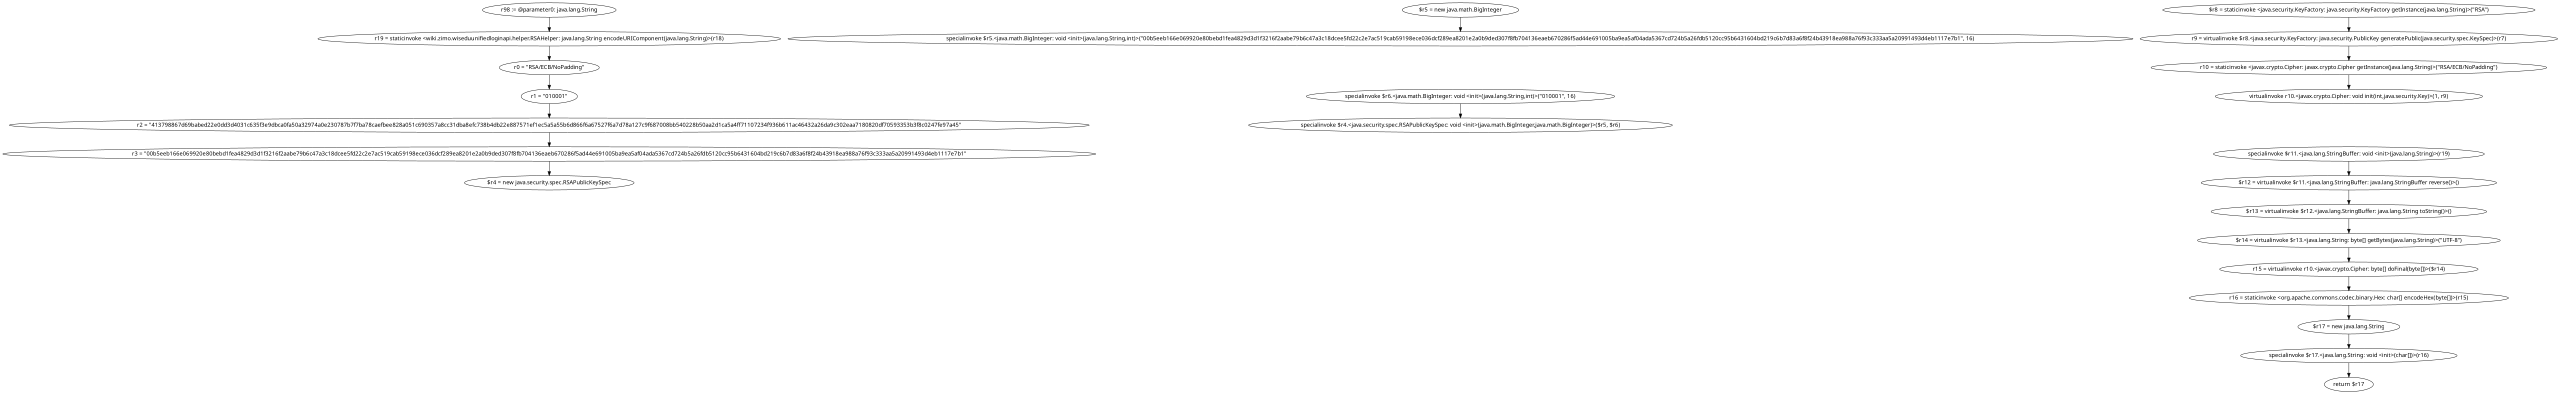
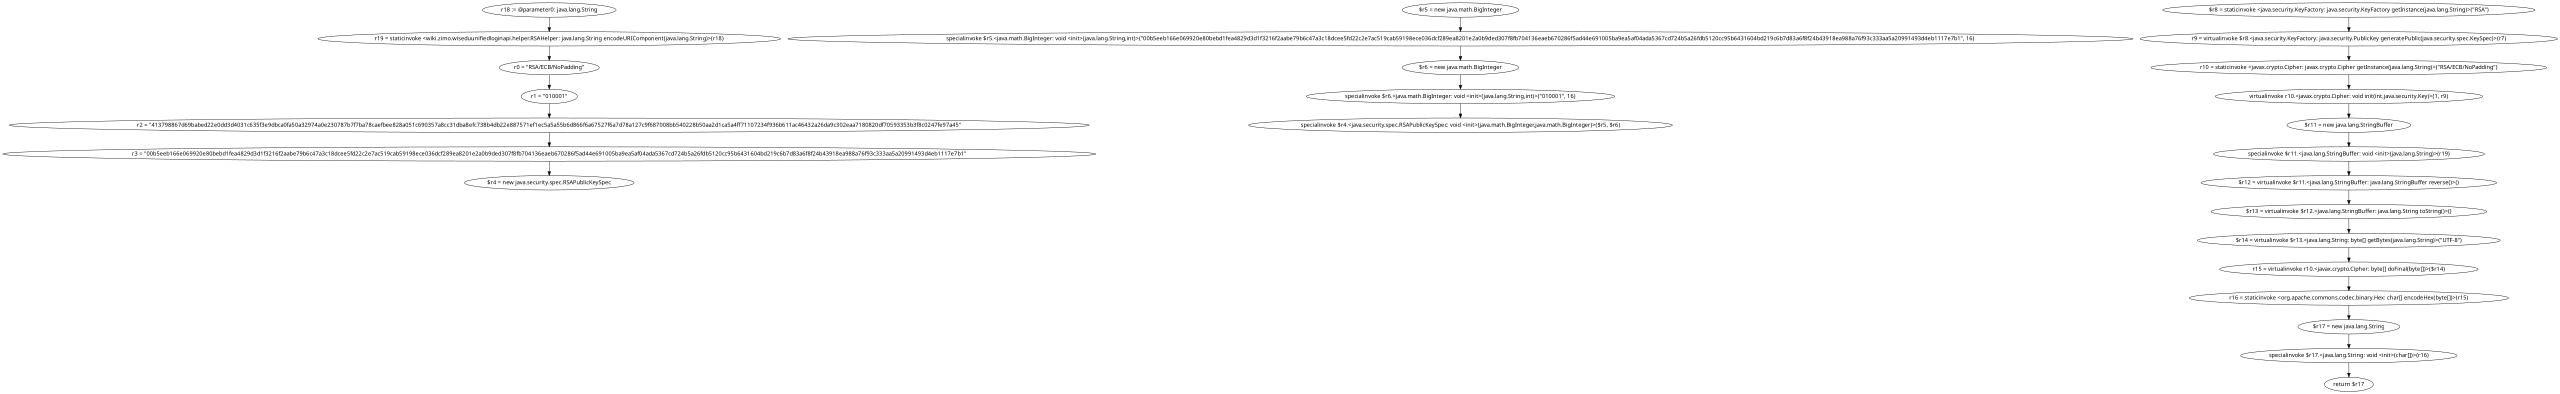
  digraph {
    fontname="Noto Sans"
    node [fontname="Noto Sans"]
    edge [fontname="Noto Sans"]
-   "r18 := @parameter0: java.lang.String" [label="r98 := @parameter0: java.lang.String"]
+   "r18 := @parameter0: java.lang.String"
    "r19 = staticinvoke <wiki.zimo.wiseduunifiedloginapi.helper.RSAHelper: java.lang.String encodeURIComponent(java.lang.String)>(r18)"
    "r0 = \"RSA/ECB/NoPadding\""
    "r1 = \"010001\""
    "r2 = \"413798867d69babed22e0dd3d4031c635f3e9dbca0fa50a32974a0e230787b7f7ba78caefbee828a051c690357a8cc31dba8efc738b4db22e887571ef1ec5a5a55b6d866f6a67527f6a7d78a127c9f687008bb540228b50aa2d1ca5a4ff71107234f936b611ac46432a26da9c302eaa7180820df70593353b3f8c0247fe97a45\""
    "r3 = \"00b5eeb166e069920e80bebd1fea4829d3d1f3216f2aabe79b6c47a3c18dcee5fd22c2e7ac519cab59198ece036dcf289ea8201e2a0b9ded307f8fb704136eaeb670286f5ad44e691005ba9ea5af04ada5367cd724b5a26fdb5120cc95b6431604bd219c6b7d83a6f8f24b43918ea988a76f93c333aa5a20991493d4eb1117e7b1\""
    "$r4 = new java.security.spec.RSAPublicKeySpec"
    "$r5 = new java.math.BigInteger"
    "specialinvoke $r5.<java.math.BigInteger: void <init>(java.lang.String,int)>(\"00b5eeb166e069920e80bebd1fea4829d3d1f3216f2aabe79b6c47a3c18dcee5fd22c2e7ac519cab59198ece036dcf289ea8201e2a0b9ded307f8fb704136eaeb670286f5ad44e691005ba9ea5af04ada5367cd724b5a26fdb5120cc95b6431604bd219c6b7d83a6f8f24b43918ea988a76f93c333aa5a20991493d4eb1117e7b1\", 16)"
+   "$r6 = new java.math.BigInteger"
    "specialinvoke $r6.<java.math.BigInteger: void <init>(java.lang.String,int)>(\"010001\", 16)"
    "specialinvoke $r4.<java.security.spec.RSAPublicKeySpec: void <init>(java.math.BigInteger,java.math.BigInteger)>($r5, $r6)"
    "$r8 = staticinvoke <java.security.KeyFactory: java.security.KeyFactory getInstance(java.lang.String)>(\"RSA\")"
    "r9 = virtualinvoke $r8.<java.security.KeyFactory: java.security.PublicKey generatePublic(java.security.spec.KeySpec)>(r7)"
    "r10 = staticinvoke <javax.crypto.Cipher: javax.crypto.Cipher getInstance(java.lang.String)>(\"RSA/ECB/NoPadding\")"
    "virtualinvoke r10.<javax.crypto.Cipher: void init(int,java.security.Key)>(1, r9)"
+   "$r11 = new java.lang.StringBuffer"
    "specialinvoke $r11.<java.lang.StringBuffer: void <init>(java.lang.String)>(r19)"
    "$r12 = virtualinvoke $r11.<java.lang.StringBuffer: java.lang.StringBuffer reverse()>()"
    "$r13 = virtualinvoke $r12.<java.lang.StringBuffer: java.lang.String toString()>()"
    "$r14 = virtualinvoke $r13.<java.lang.String: byte[] getBytes(java.lang.String)>(\"UTF-8\")"
    "r15 = virtualinvoke r10.<javax.crypto.Cipher: byte[] doFinal(byte[])>($r14)"
    "r16 = staticinvoke <org.apache.commons.codec.binary.Hex: char[] encodeHex(byte[])>(r15)"
    "$r17 = new java.lang.String"
    "specialinvoke $r17.<java.lang.String: void <init>(char[])>(r16)"
    "return $r17"
    "r18 := @parameter0: java.lang.String" -> "r19 = staticinvoke <wiki.zimo.wiseduunifiedloginapi.helper.RSAHelper: java.lang.String encodeURIComponent(java.lang.String)>(r18)"
    "r19 = staticinvoke <wiki.zimo.wiseduunifiedloginapi.helper.RSAHelper: java.lang.String encodeURIComponent(java.lang.String)>(r18)" -> "r0 = \"RSA/ECB/NoPadding\""
    "r0 = \"RSA/ECB/NoPadding\"" -> "r1 = \"010001\""
    "r1 = \"010001\"" -> "r2 = \"413798867d69babed22e0dd3d4031c635f3e9dbca0fa50a32974a0e230787b7f7ba78caefbee828a051c690357a8cc31dba8efc738b4db22e887571ef1ec5a5a55b6d866f6a67527f6a7d78a127c9f687008bb540228b50aa2d1ca5a4ff71107234f936b611ac46432a26da9c302eaa7180820df70593353b3f8c0247fe97a45\""
    "r2 = \"413798867d69babed22e0dd3d4031c635f3e9dbca0fa50a32974a0e230787b7f7ba78caefbee828a051c690357a8cc31dba8efc738b4db22e887571ef1ec5a5a55b6d866f6a67527f6a7d78a127c9f687008bb540228b50aa2d1ca5a4ff71107234f936b611ac46432a26da9c302eaa7180820df70593353b3f8c0247fe97a45\"" -> "r3 = \"00b5eeb166e069920e80bebd1fea4829d3d1f3216f2aabe79b6c47a3c18dcee5fd22c2e7ac519cab59198ece036dcf289ea8201e2a0b9ded307f8fb704136eaeb670286f5ad44e691005ba9ea5af04ada5367cd724b5a26fdb5120cc95b6431604bd219c6b7d83a6f8f24b43918ea988a76f93c333aa5a20991493d4eb1117e7b1\""
    "r3 = \"00b5eeb166e069920e80bebd1fea4829d3d1f3216f2aabe79b6c47a3c18dcee5fd22c2e7ac519cab59198ece036dcf289ea8201e2a0b9ded307f8fb704136eaeb670286f5ad44e691005ba9ea5af04ada5367cd724b5a26fdb5120cc95b6431604bd219c6b7d83a6f8f24b43918ea988a76f93c333aa5a20991493d4eb1117e7b1\"" -> "$r4 = new java.security.spec.RSAPublicKeySpec"
    "$r5 = new java.math.BigInteger" -> "specialinvoke $r5.<java.math.BigInteger: void <init>(java.lang.String,int)>(\"00b5eeb166e069920e80bebd1fea4829d3d1f3216f2aabe79b6c47a3c18dcee5fd22c2e7ac519cab59198ece036dcf289ea8201e2a0b9ded307f8fb704136eaeb670286f5ad44e691005ba9ea5af04ada5367cd724b5a26fdb5120cc95b6431604bd219c6b7d83a6f8f24b43918ea988a76f93c333aa5a20991493d4eb1117e7b1\", 16)"
+   "specialinvoke $r5.<java.math.BigInteger: void <init>(java.lang.String,int)>(\"00b5eeb166e069920e80bebd1fea4829d3d1f3216f2aabe79b6c47a3c18dcee5fd22c2e7ac519cab59198ece036dcf289ea8201e2a0b9ded307f8fb704136eaeb670286f5ad44e691005ba9ea5af04ada5367cd724b5a26fdb5120cc95b6431604bd219c6b7d83a6f8f24b43918ea988a76f93c333aa5a20991493d4eb1117e7b1\", 16)" -> "$r6 = new java.math.BigInteger"
+   "$r6 = new java.math.BigInteger" -> "specialinvoke $r6.<java.math.BigInteger: void <init>(java.lang.String,int)>(\"010001\", 16)"
    "specialinvoke $r6.<java.math.BigInteger: void <init>(java.lang.String,int)>(\"010001\", 16)" -> "specialinvoke $r4.<java.security.spec.RSAPublicKeySpec: void <init>(java.math.BigInteger,java.math.BigInteger)>($r5, $r6)"
    "$r8 = staticinvoke <java.security.KeyFactory: java.security.KeyFactory getInstance(java.lang.String)>(\"RSA\")" -> "r9 = virtualinvoke $r8.<java.security.KeyFactory: java.security.PublicKey generatePublic(java.security.spec.KeySpec)>(r7)"
    "r9 = virtualinvoke $r8.<java.security.KeyFactory: java.security.PublicKey generatePublic(java.security.spec.KeySpec)>(r7)" -> "r10 = staticinvoke <javax.crypto.Cipher: javax.crypto.Cipher getInstance(java.lang.String)>(\"RSA/ECB/NoPadding\")"
    "r10 = staticinvoke <javax.crypto.Cipher: javax.crypto.Cipher getInstance(java.lang.String)>(\"RSA/ECB/NoPadding\")" -> "virtualinvoke r10.<javax.crypto.Cipher: void init(int,java.security.Key)>(1, r9)"
+   "virtualinvoke r10.<javax.crypto.Cipher: void init(int,java.security.Key)>(1, r9)" -> "$r11 = new java.lang.StringBuffer"
+   "$r11 = new java.lang.StringBuffer" -> "specialinvoke $r11.<java.lang.StringBuffer: void <init>(java.lang.String)>(r19)"
    "specialinvoke $r11.<java.lang.StringBuffer: void <init>(java.lang.String)>(r19)" -> "$r12 = virtualinvoke $r11.<java.lang.StringBuffer: java.lang.StringBuffer reverse()>()"
    "$r12 = virtualinvoke $r11.<java.lang.StringBuffer: java.lang.StringBuffer reverse()>()" -> "$r13 = virtualinvoke $r12.<java.lang.StringBuffer: java.lang.String toString()>()"
    "$r13 = virtualinvoke $r12.<java.lang.StringBuffer: java.lang.String toString()>()" -> "$r14 = virtualinvoke $r13.<java.lang.String: byte[] getBytes(java.lang.String)>(\"UTF-8\")"
    "$r14 = virtualinvoke $r13.<java.lang.String: byte[] getBytes(java.lang.String)>(\"UTF-8\")" -> "r15 = virtualinvoke r10.<javax.crypto.Cipher: byte[] doFinal(byte[])>($r14)"
    "r15 = virtualinvoke r10.<javax.crypto.Cipher: byte[] doFinal(byte[])>($r14)" -> "r16 = staticinvoke <org.apache.commons.codec.binary.Hex: char[] encodeHex(byte[])>(r15)"
    "r16 = staticinvoke <org.apache.commons.codec.binary.Hex: char[] encodeHex(byte[])>(r15)" -> "$r17 = new java.lang.String"
    "$r17 = new java.lang.String" -> "specialinvoke $r17.<java.lang.String: void <init>(char[])>(r16)"
    "specialinvoke $r17.<java.lang.String: void <init>(char[])>(r16)" -> "return $r17"
  }
